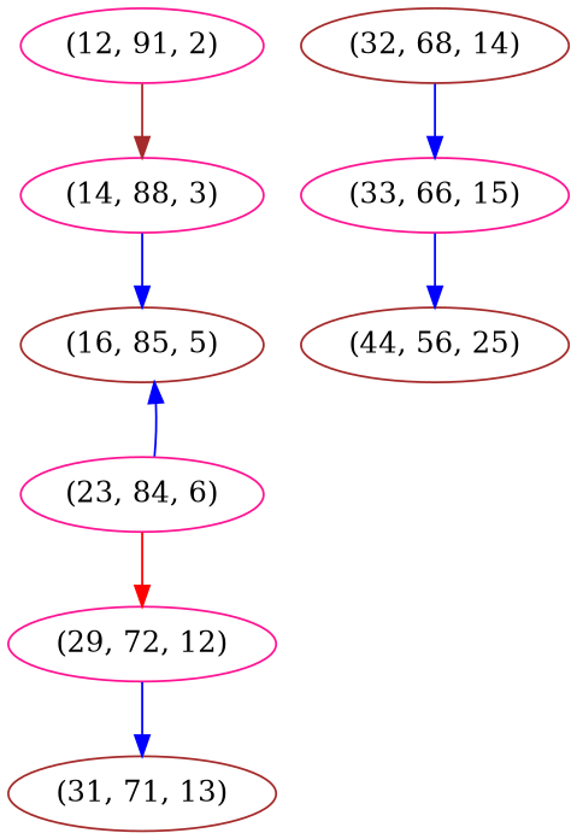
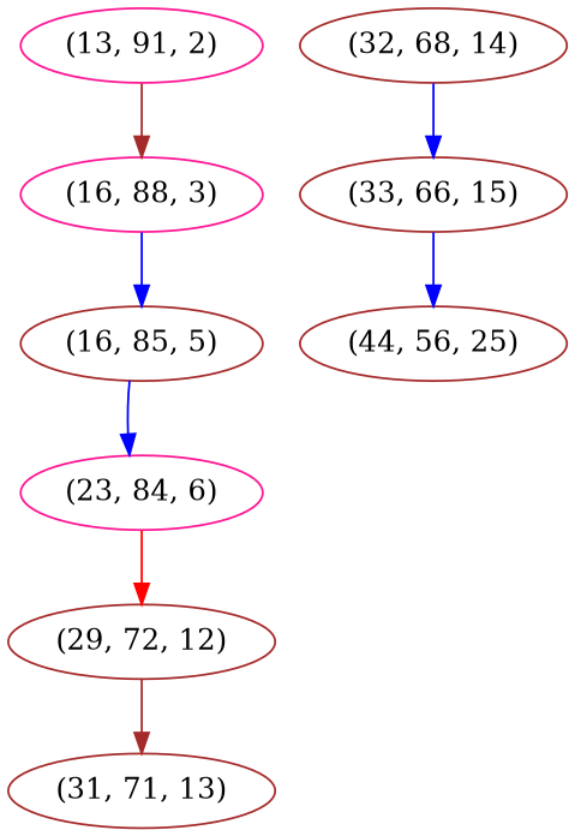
  digraph {
    node [color=brown]
    edge [color=blue]
-   "(12, 91, 2)" [color=deeppink]
-   "(14, 88, 3)" [color=deeppink]
+   "(12, 91, 2)" [color=deeppink label="(13, 91, 2)"]
+   "(14, 88, 3)" [color=deeppink label="(16, 88, 3)"]
    "(16, 85, 5)"
    "(23, 84, 6)" [color=deeppink]
-   "(29, 72, 12)" [color=deeppink]
+   "(29, 72, 12)"
    "(31, 71, 13)"
    "(32, 68, 14)"
-   "(33, 66, 15)" [color=deeppink]
+   "(33, 66, 15)"
    "(44, 56, 25)"
    "(12, 91, 2)" -> "(14, 88, 3)" [color=brown]
    "(14, 88, 3)" -> "(16, 85, 5)"
-   "(23, 84, 6)" -> "(16, 85, 5)"
+   "(16, 85, 5)" -> "(23, 84, 6)"
    "(23, 84, 6)" -> "(29, 72, 12)" [color=red]
-   "(29, 72, 12)" -> "(31, 71, 13)"
+   "(29, 72, 12)" -> "(31, 71, 13)" [color=brown]
    "(32, 68, 14)" -> "(33, 66, 15)"
    "(33, 66, 15)" -> "(44, 56, 25)"
  }
